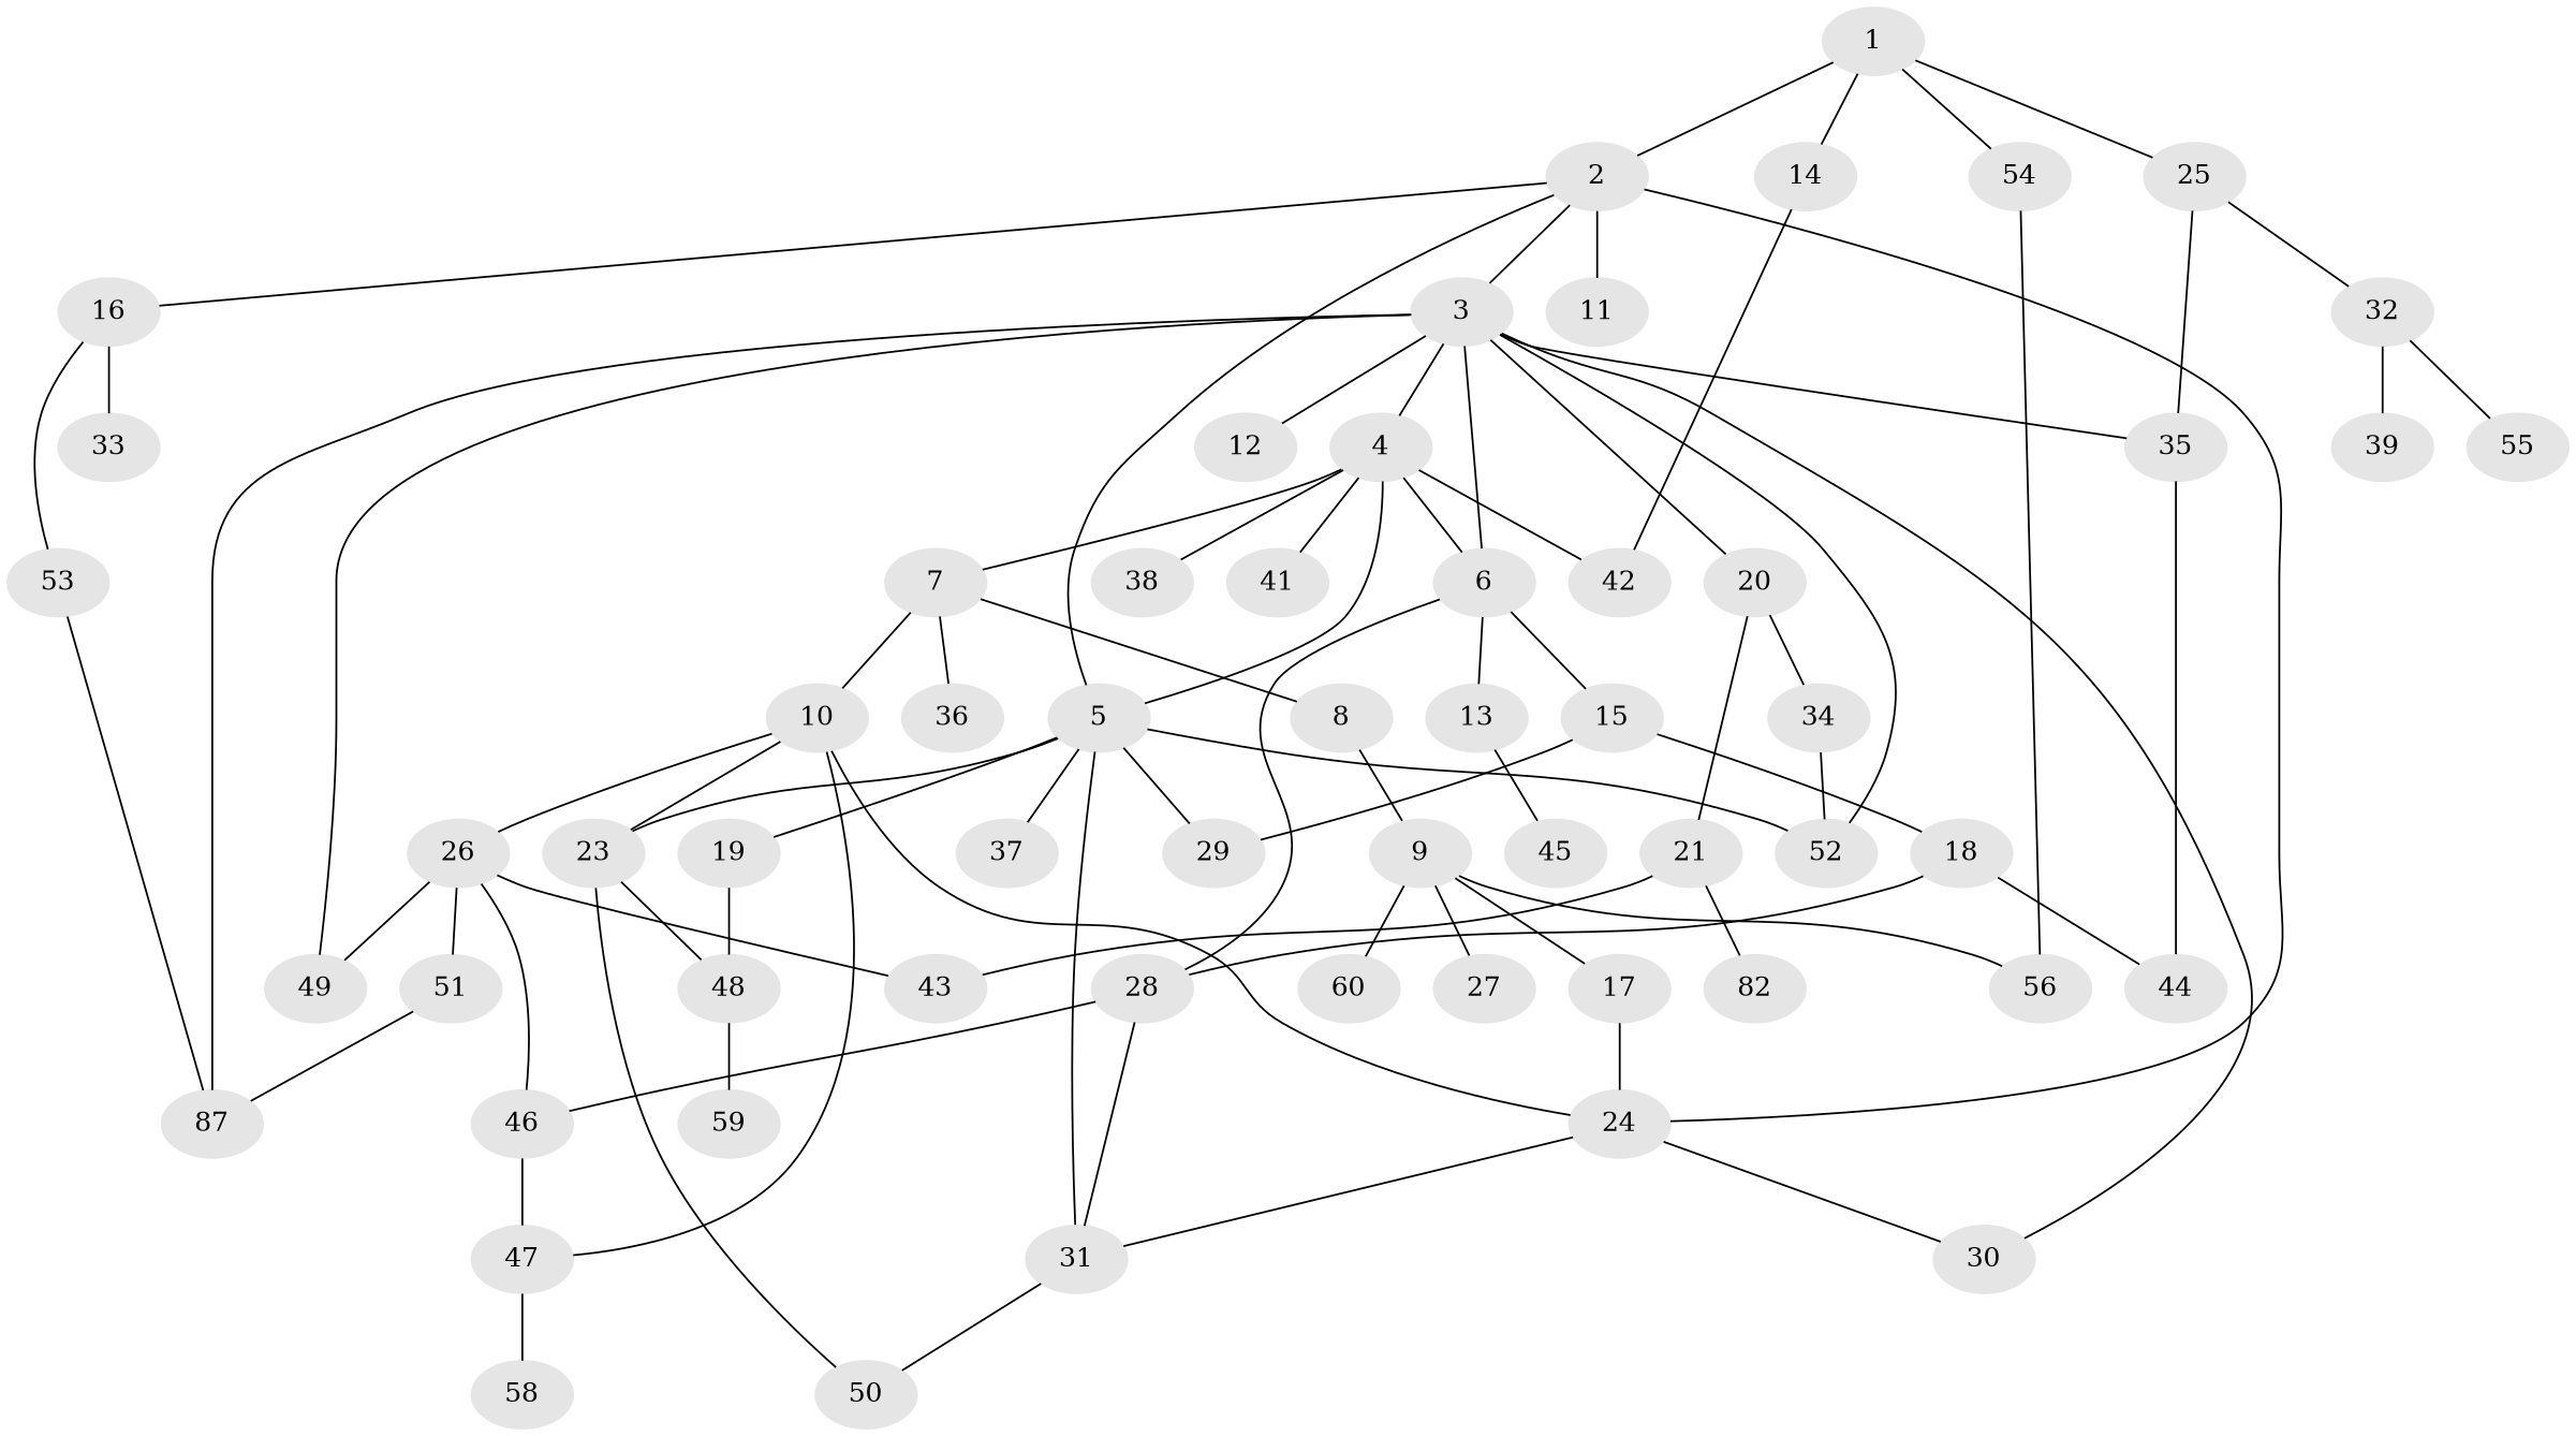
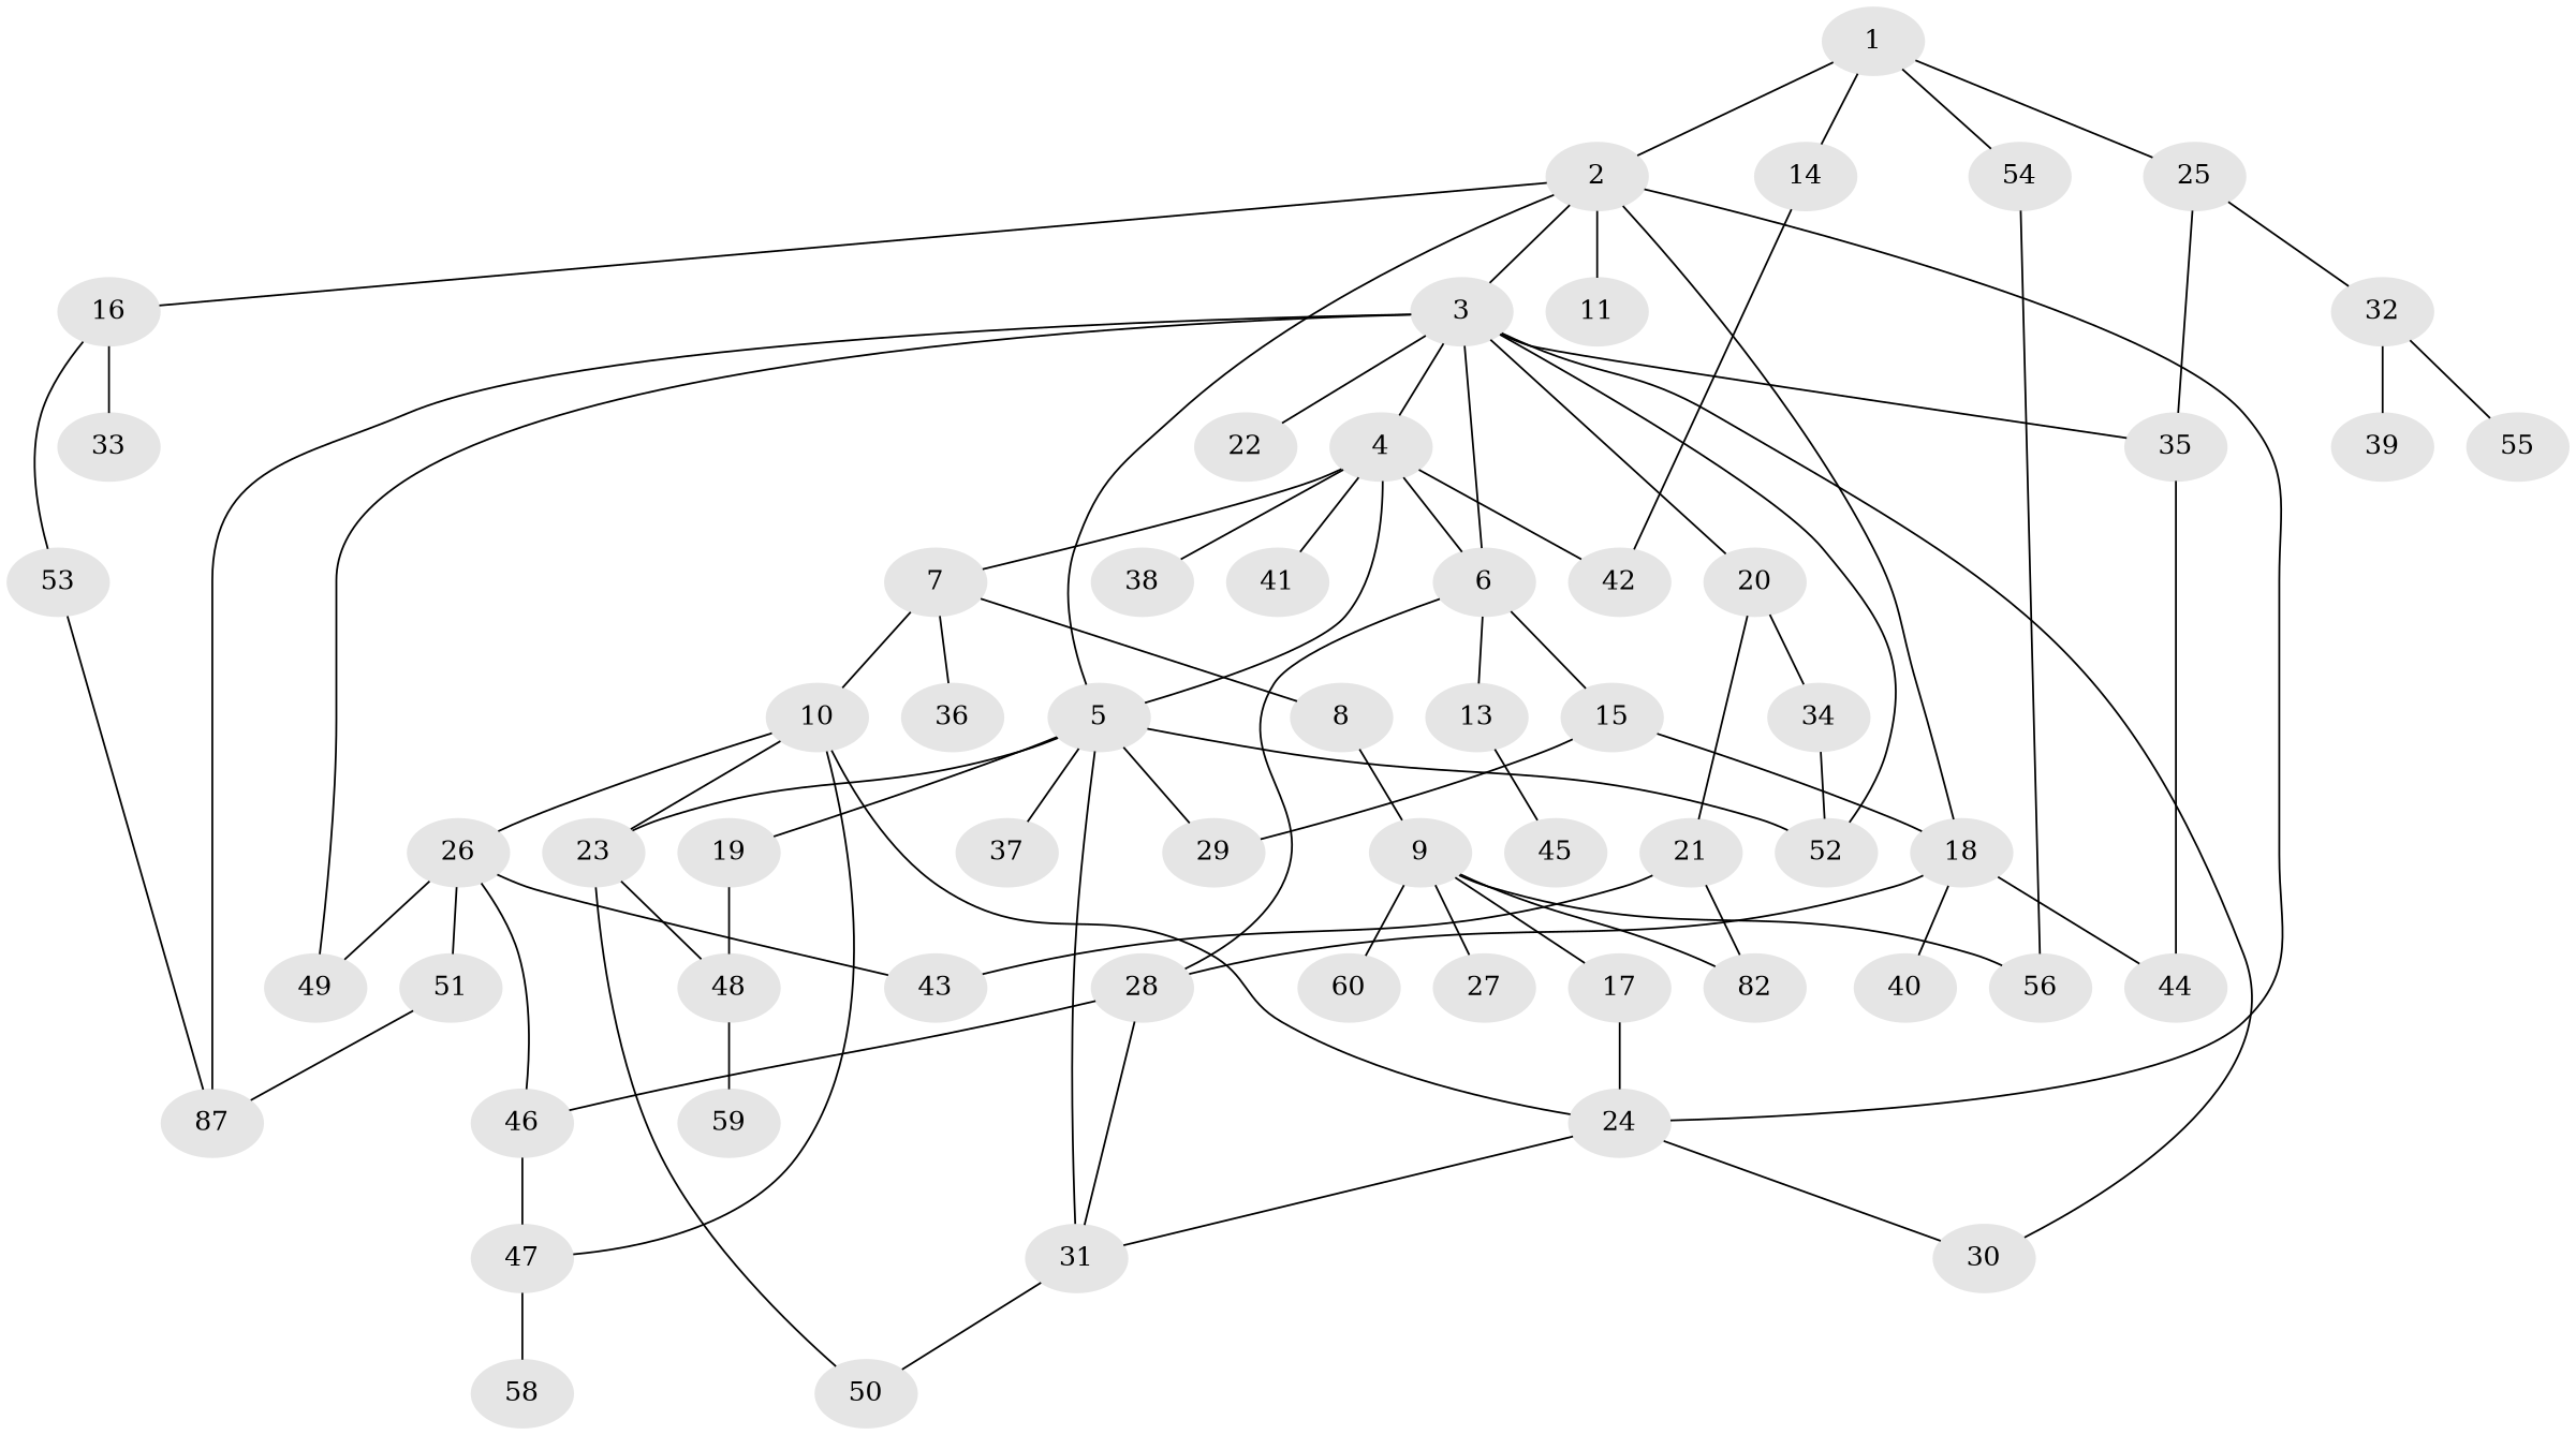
  graph {
    node [color=gray90 style=filled]
    1
    2
    14
    25
    54
    3
    5
    11
    16
    18
    24
    42
    35
    32
    56
    4
    6
-   12
+   12 [label=22]
    20
    30
    49
    52
    n23 [label=87]
    19
    23
    29
    31
    37
    33
    53
    28
+   40
    44
    7
    38
    41
    13
    15
    21
    34
    8
    10
    36
    48
    50
    45
    46
    9
    26
    47
    17
    n52 [label=82]
    27
    60
    43
    51
    58
    59
    39
    55
    1 -- 2
    1 -- 14
    1 -- 25
    1 -- 54
    2 -- 3
    2 -- 5
    2 -- 11
    2 -- 16
+   2 -- 18
    2 -- 24
    14 -- 42
    25 -- 35
    25 -- 32
    54 -- 56
    3 -- 35
    3 -- 4
    3 -- 6
    3 -- 12
    3 -- 20
    3 -- 30
    3 -- 49
    3 -- 52
    3 -- n23
    5 -- 52
    5 -- 19
    5 -- 23
    5 -- 29
    5 -- 31
    5 -- 37
    16 -- 33
    16 -- 53
    18 -- 28
+   18 -- 40
    18 -- 44
    24 -- 30
    24 -- 31
    35 -- 44
    32 -- 39
    32 -- 55
    4 -- 5
    4 -- 42
    4 -- 6
    4 -- 7
    4 -- 38
    4 -- 41
    6 -- 28
    6 -- 13
    6 -- 15
    20 -- 21
    20 -- 34
    19 -- 48
    23 -- 48
    23 -- 50
    31 -- 50
    53 -- n23
    28 -- 31
    28 -- 46
    7 -- 8
    7 -- 10
    7 -- 36
    13 -- 45
    15 -- 18
    15 -- 29
    21 -- n52
    21 -- 43
    34 -- 52
    8 -- 9
    10 -- 24
    10 -- 23
    10 -- 26
    10 -- 47
    48 -- 59
    46 -- 47
    9 -- 56
    9 -- 17
+   9 -- n52
    9 -- 27
    9 -- 60
    26 -- 49
    26 -- 46
    26 -- 43
    26 -- 51
    47 -- 58
    17 -- 24
    51 -- n23
  }
